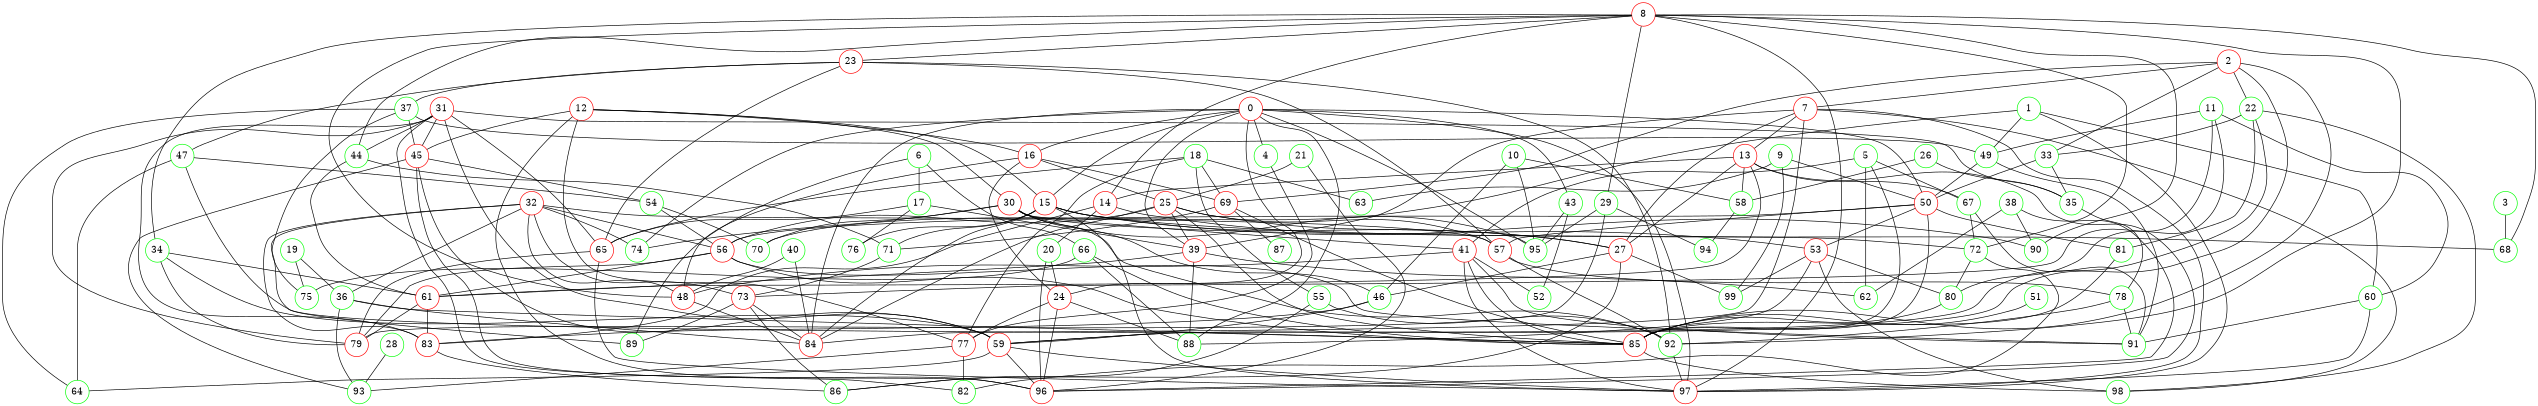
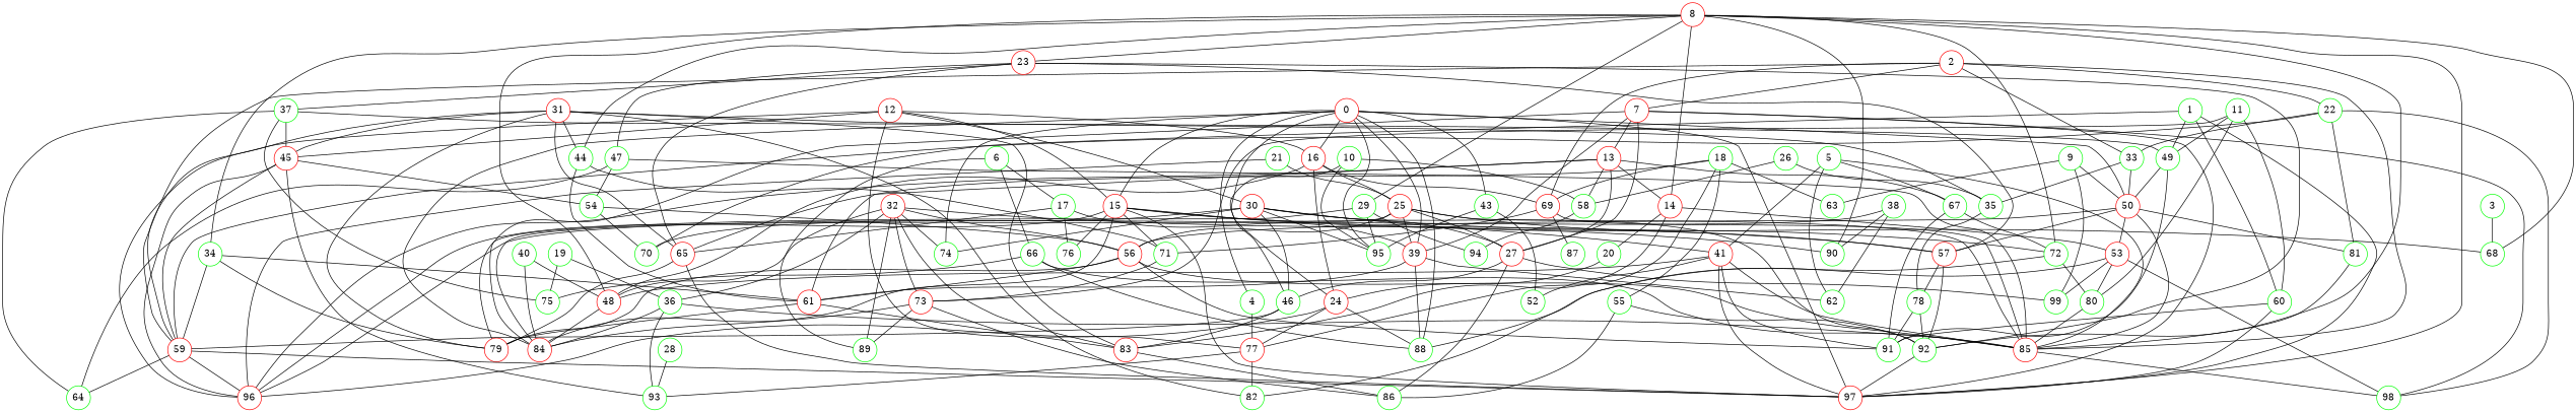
  graph {
    node [color=green fillcolor=white fixedsize=true shape=circle style=filled]
    0 [color=red]
    16 [color=red]
    84 [color=red]
    24 [color=red]
    88
    39 [color=red]
    97 [color=red]
    50 [color=red]
    4
    74
    43
    95
    15 [color=red]
    48 [color=red]
    69 [color=red]
    25 [color=red]
    96 [color=red]
    77 [color=red]
    61 [color=red]
    62
    85 [color=red]
    56 [color=red]
    57 [color=red]
    81
    53 [color=red]
    52
    71
    27 [color=red]
    68
    90
    76
    87
    98
    73 [color=red]
    86
    89
    82
    93
    55
    92
    79 [color=red]
    91
    78
    99
    46
    83 [color=red]
    59 [color=red]
    64
    80
    1
    49
    70
    60
    2 [color=red]
    33
    22
    7 [color=red]
    35
    13 [color=red]
    67
    58
    14 [color=red]
    72
    94
    20
    44
    3
    5
    41 [color=red]
    6
    17
    66
    65 [color=red]
    75
    8 [color=red]
    34
    23 [color=red]
    29
    37
    47
    45 [color=red]
    54
    9
    63
    10
    11
    12 [color=red]
    30 [color=red]
    18
    19
    36
    21
    26
    28
    31 [color=red]
    32 [color=red]
    38
    40
-   51
    0 -- 16
    0 -- 84
    0 -- 24
    0 -- 88
    0 -- 39
    0 -- 97
    0 -- 50
    0 -- 4
    0 -- 74
    0 -- 43
    0 -- 95
    0 -- 15
    16 -- 24
    16 -- 48
    16 -- 69
    16 -- 25
    24 -- 88
    24 -- 96
    24 -- 77
    39 -- 88
    39 -- 61
    39 -- 62
    50 -- 85
    50 -- 56
    50 -- 57
    50 -- 81
    50 -- 53
    4 -- 77
    43 -- 95
    43 -- 52
    15 -- 84
    15 -- 97
    15 -- 71
    15 -- 27
    15 -- 68
    15 -- 90
    15 -- 76
    48 -- 84
    69 -- 85
    69 -- 71
    69 -- 87
    25 -- 84
    25 -- 39
    25 -- 85
    25 -- 56
    25 -- 57
    25 -- 27
    77 -- 82
    77 -- 93
    61 -- 79
    61 -- 83
    85 -- 98
    56 -- 61
    56 -- 85
    56 -- 79
    56 -- 91
    57 -- 92
    57 -- 78
    81 -- 85
    53 -- 88
    53 -- 98
    53 -- 99
    53 -- 80
    71 -- 73
    27 -- 86
    27 -- 99
    27 -- 46
    73 -- 84
    73 -- 86
    73 -- 89
    55 -- 86
    55 -- 92
    92 -- 97
    78 -- 92
    78 -- 91
    46 -- 83
    46 -- 59
    83 -- 86
    59 -- 97
    59 -- 96
    59 -- 64
    80 -- 85
    1 -- 97
    1 -- 49
    1 -- 70
    1 -- 60
    49 -- 50
    49 -- 91
    60 -- 97
    60 -- 91
    2 -- 69
    2 -- 85
    2 -- 59
    2 -- 33
    2 -- 22
    2 -- 7
    33 -- 50
    33 -- 35
    22 -- 81
    22 -- 98
    22 -- 59
    22 -- 33
    7 -- 84
    7 -- 39
    7 -- 97
    7 -- 27
    7 -- 98
    7 -- 13
    35 -- 78
    13 -- 96
    13 -- 61
    13 -- 27
    13 -- 67
    13 -- 58
    13 -- 14
    67 -- 91
    67 -- 72
    58 -- 94
    14 -- 53
    14 -- 83
    14 -- 20
    72 -- 82
    72 -- 80
    20 -- 24
-   20 -- 96
+   15 -- 96
    44 -- 61
    44 -- 71
    3 -- 68
    5 -- 62
    5 -- 85
    5 -- 67
    5 -- 41
    41 -- 97
    41 -- 48
    41 -- 85
    41 -- 52
    41 -- 91
    6 -- 89
    6 -- 17
    6 -- 66
    17 -- 39
    17 -- 76
    17 -- 65
    66 -- 88
    66 -- 85
    66 -- 75
    65 -- 97
    65 -- 79
    8 -- 97
    8 -- 48
    8 -- 68
    8 -- 90
    8 -- 92
    8 -- 14
    8 -- 72
    8 -- 44
    8 -- 34
    8 -- 23
    8 -- 29
    34 -- 61
    34 -- 79
    34 -- 59
    23 -- 57
    23 -- 92
    23 -- 65
    23 -- 37
    23 -- 47
    29 -- 95
    29 -- 79
    29 -- 94
    37 -- 64
    37 -- 49
    37 -- 75
    37 -- 45
    47 -- 85
    47 -- 64
    47 -- 54
    45 -- 96
    45 -- 93
    45 -- 59
    45 -- 54
    54 -- 56
    54 -- 70
    9 -- 50
    9 -- 99
    9 -- 63
    10 -- 95
    10 -- 46
    10 -- 58
    11 -- 73
    11 -- 80
    11 -- 49
    11 -- 60
    12 -- 16
    12 -- 15
    12 -- 96
    12 -- 77
    12 -- 45
    12 -- 30
    30 -- 74
    30 -- 95
    30 -- 92
    30 -- 46
    30 -- 70
    30 -- 72
    30 -- 41
    18 -- 69
    18 -- 77
    18 -- 55
    18 -- 65
    18 -- 63
    19 -- 75
    19 -- 36
    36 -- 84
    36 -- 85
    36 -- 93
    21 -- 25
    21 -- 96
    26 -- 35
    26 -- 58
    28 -- 93
    31 -- 82
    31 -- 79
    31 -- 83
    31 -- 59
    31 -- 35
    31 -- 44
    31 -- 65
    31 -- 45
    32 -- 74
    32 -- 48
    32 -- 56
    32 -- 57
    32 -- 73
    32 -- 89
    32 -- 83
    32 -- 36
    38 -- 96
    38 -- 62
    38 -- 90
    40 -- 84
    40 -- 48
-   51 -- 85
  }
